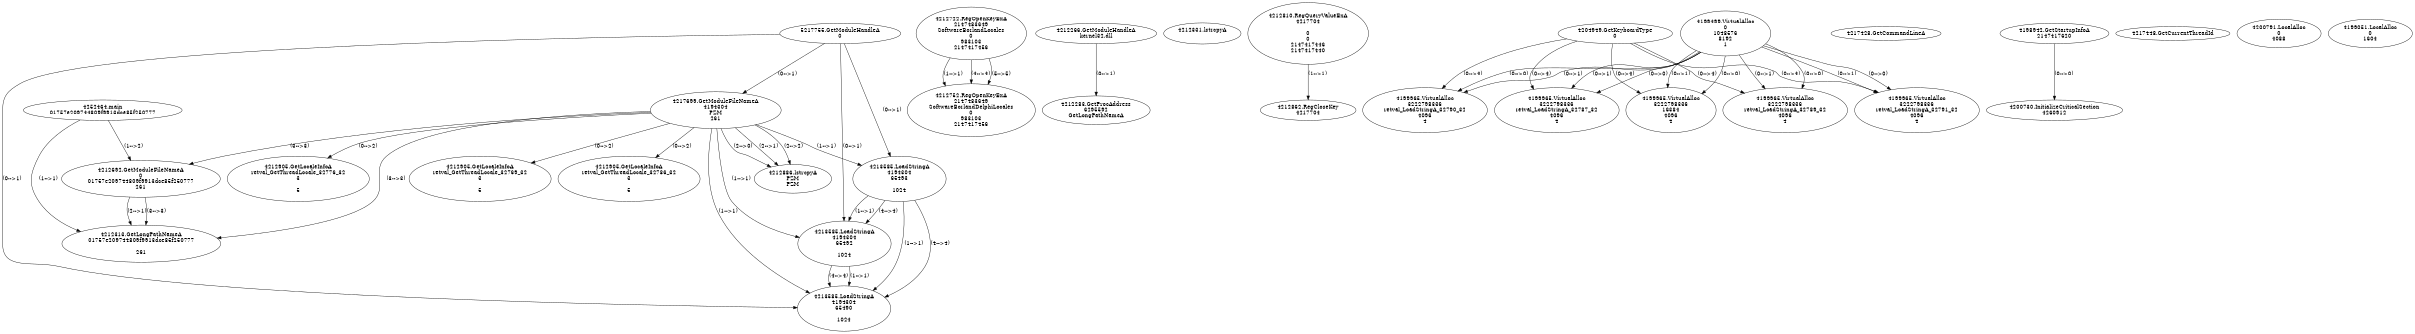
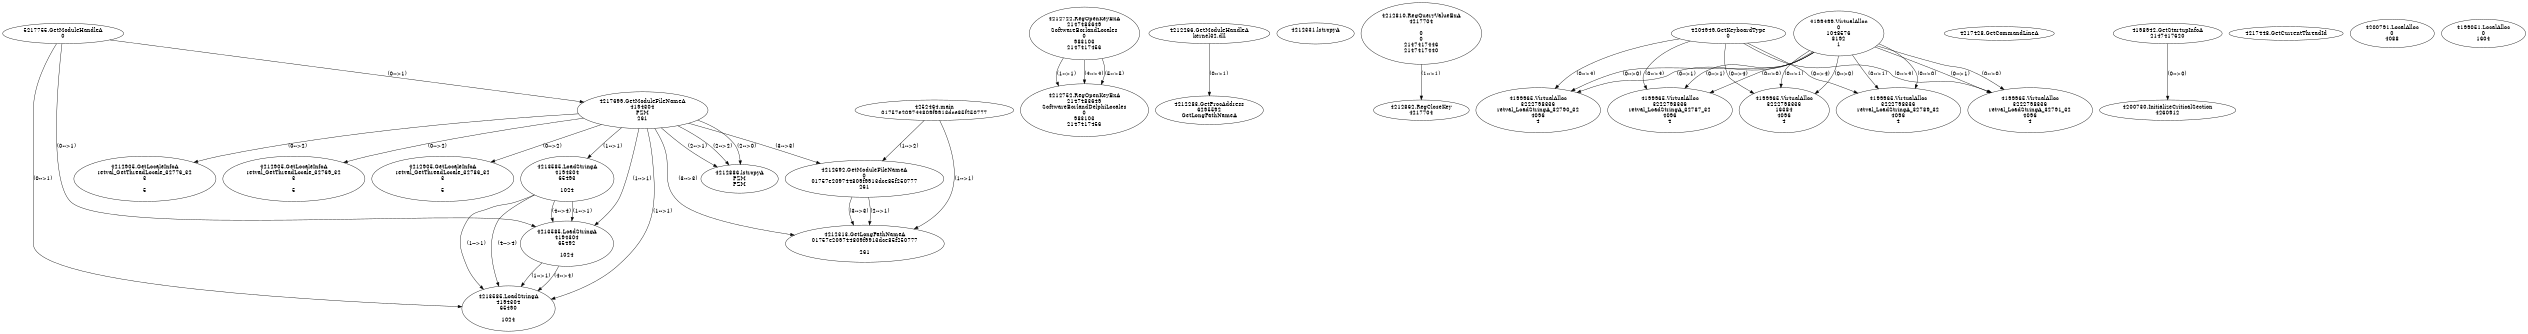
  digraph {
    n1 [label="4252464.main\n01757e209744809f9913dce85f250777"]
    n2 [label="4212692.GetModuleFileNameA\n0\n01757e209744809f9913dce85f250777\n261"]
    n3 [label="4212313.GetLongPathNameA\n01757e209744809f9913dce85f250777\n\n261"]
    n4 [label="5217755.GetModuleHandleA\n0"]
    n5 [label="4217699.GetModuleFileNameA\n4194304\nPZM\n261"]
    n6 [label="4213585.LoadStringA\n4194304\n65493\n\n1024"]
    n7 [label="4213585.LoadStringA\n4194304\n65492\n\n1024"]
    n8 [label="4213585.LoadStringA\n4194304\n65490\n\n1024"]
    n9 [label="4212886.lstrcpyA\nPZM\nPZM"]
    n10 [label="4212905.GetLocaleInfoA\nretval_GetThreadLocale_32776_32\n3\n\n5"]
    n11 [label="4212905.GetLocaleInfoA\nretval_GetThreadLocale_32769_32\n3\n\n5"]
    n12 [label="4212905.GetLocaleInfoA\nretval_GetThreadLocale_32786_32\n3\n\n5"]
    n13 [label="4212722.RegOpenKeyExA\n2147483649\nSoftware\Borland\Locales\n0\n983103\n2147417456"]
    n14 [label="4212752.RegOpenKeyExA\n2147483649\nSoftware\Borland\Delphi\Locales\n0\n983103\n2147417456"]
    n15 [label="4212266.GetModuleHandleA\nkernel32.dll"]
    n16 [label="4212283.GetProcAddress\n6295592\nGetLongPathNameA"]
    n17 [label="4212331.lstrcpyA\n\n"]
    n18 [label="4212810.RegQueryValueExA\n4217704\n\n0\n0\n2147417446\n2147417440"]
    n19 [label="4212862.RegCloseKey\n4217704"]
    n20 [label="4204949.GetKeyboardType\n0"]
    n21 [label="4199965.VirtualAlloc\n3222798336\n16384\n4096\n4"]
    n22 [label="4199965.VirtualAlloc\n3222798336\nretval_LoadStringA_32791_32\n4096\n4"]
    n23 [label="4199965.VirtualAlloc\n3222798336\nretval_LoadStringA_32789_32\n4096\n4"]
    n24 [label="4199965.VirtualAlloc\n3222798336\nretval_LoadStringA_32787_32\n4096\n4"]
    n25 [label="4199965.VirtualAlloc\n3222798336\nretval_LoadStringA_32790_32\n4096\n4"]
    n26 [label="4217428.GetCommandLineA\n"]
    n27 [label="4198942.GetStartupInfoA\n2147417620"]
    n28 [label="4200730.InitializeCriticalSection\n4260912"]
    n29 [label="4217448.GetCurrentThreadId\n"]
    n30 [label="4200791.LocalAlloc\n0\n4088"]
    n31 [label="4199499.VirtualAlloc\n0\n1048576\n8192\n1"]
    n32 [label="4199051.LocalAlloc\n0\n1604"]
    n1 -> n2 [label="(1-->2)"]
    n1 -> n3 [label="(1-->1)"]
    n2 -> n3 [label="(2-->1)"]
    n2 -> n3 [label="(3-->3)"]
    n4 -> n5 [label="(0-->1)"]
-   n4 -> n6 [label="(0-->1)"]
    n4 -> n7 [label="(0-->1)"]
    n4 -> n8 [label="(0-->1)"]
    n5 -> n2 [label="(3-->3)"]
    n5 -> n3 [label="(3-->3)"]
    n5 -> n6 [label="(1-->1)"]
    n5 -> n7 [label="(1-->1)"]
    n5 -> n8 [label="(1-->1)"]
    n5 -> n9 [label="(2-->1)"]
    n5 -> n9 [label="(2-->2)"]
    n5 -> n9 [label="(2-->0)"]
    n5 -> n10 [label="(0-->2)"]
    n5 -> n11 [label="(0-->2)"]
    n5 -> n12 [label="(0-->2)"]
    n6 -> n7 [label="(1-->1)"]
    n6 -> n7 [label="(4-->4)"]
    n6 -> n8 [label="(1-->1)"]
    n6 -> n8 [label="(4-->4)"]
    n7 -> n8 [label="(1-->1)"]
    n7 -> n8 [label="(4-->4)"]
    n13 -> n14 [label="(1-->1)"]
    n13 -> n14 [label="(4-->4)"]
    n13 -> n14 [label="(5-->5)"]
    n15 -> n16 [label="(0-->1)"]
    n18 -> n19 [label="(1-->1)"]
    n20 -> n21 [label="(0-->4)"]
    n20 -> n22 [label="(0-->4)"]
    n20 -> n23 [label="(0-->4)"]
    n20 -> n24 [label="(0-->4)"]
    n20 -> n25 [label="(0-->4)"]
    n27 -> n28 [label="(0-->0)"]
    n31 -> n21 [label="(0-->1)"]
    n31 -> n21 [label="(0-->0)"]
    n31 -> n22 [label="(0-->1)"]
    n31 -> n22 [label="(0-->0)"]
    n31 -> n23 [label="(0-->1)"]
    n31 -> n23 [label="(0-->0)"]
    n31 -> n24 [label="(0-->1)"]
    n31 -> n24 [label="(0-->0)"]
    n31 -> n25 [label="(0-->1)"]
    n31 -> n25 [label="(0-->0)"]
  }
